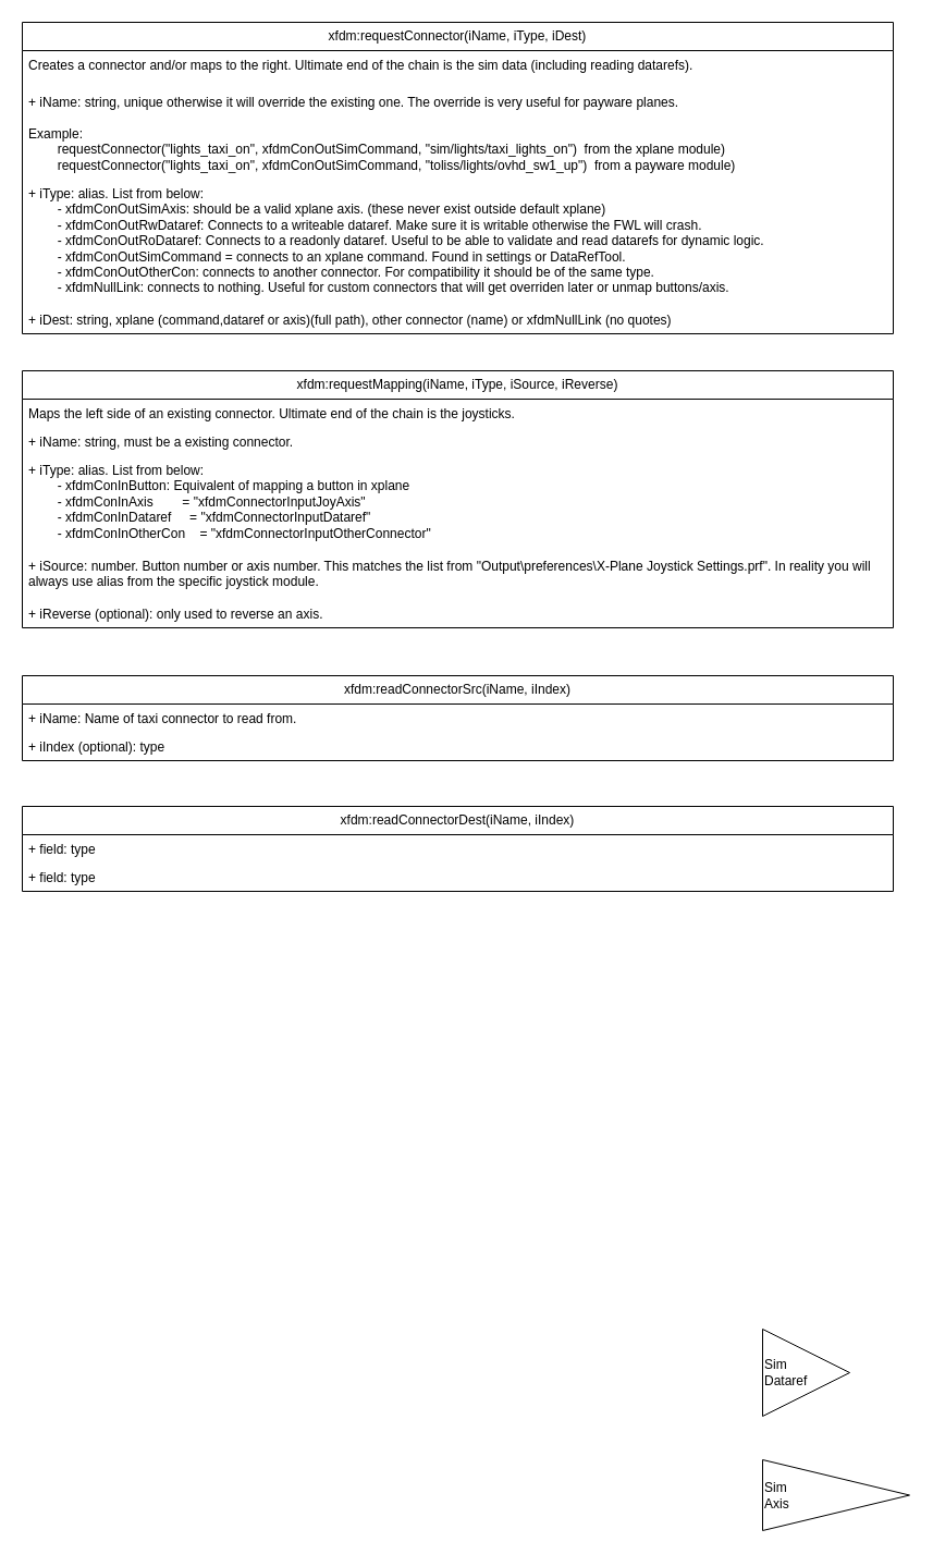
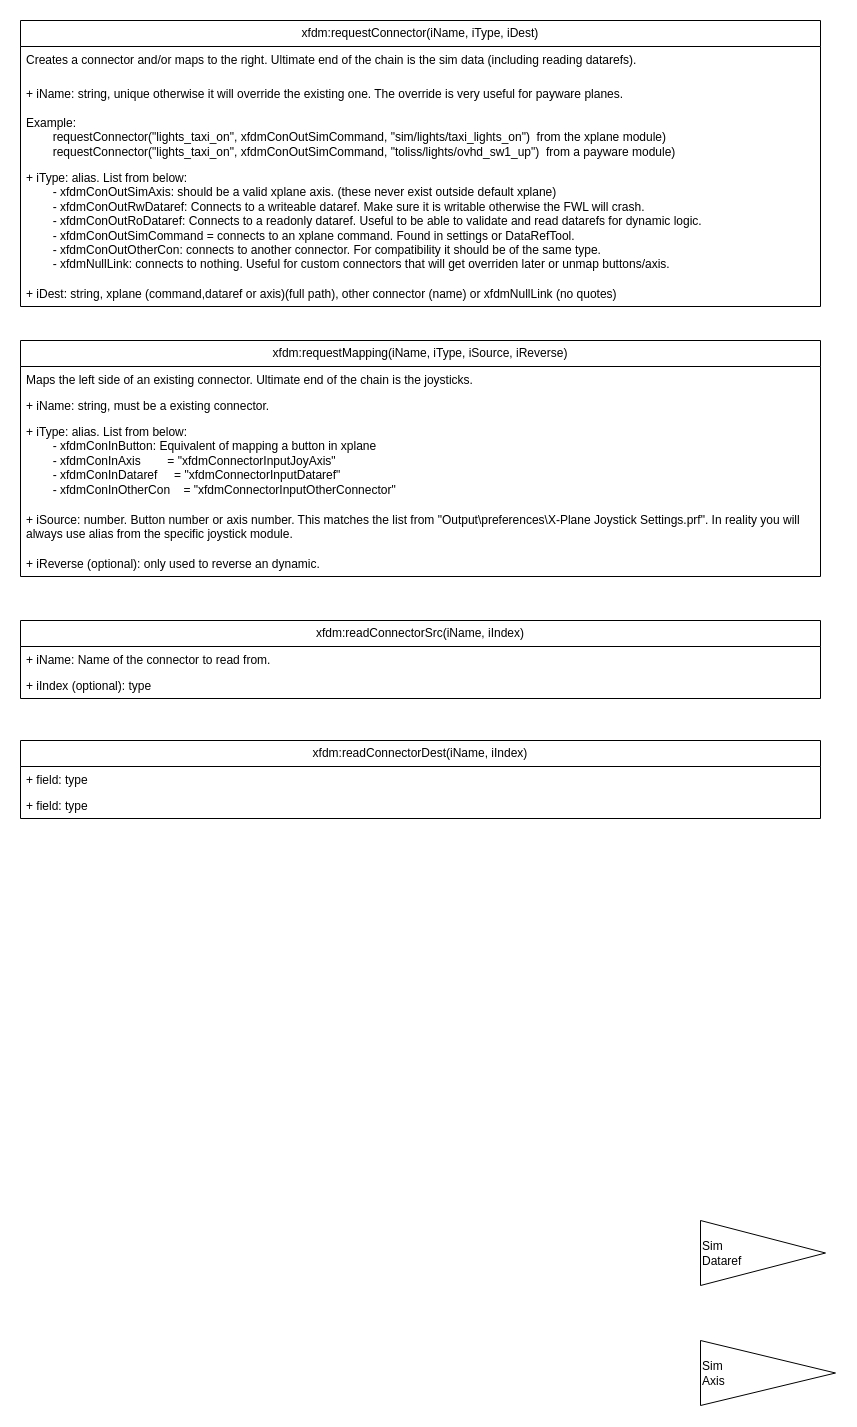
  <mxCell id="0" />
  <mxCell id="1" parent="0" />
  <mxCell id="2" value="xfdm:requestConnector(iName, iType, iDest)" style="swimlane;fontStyle=0;childLayout=stackLayout;horizontal=1;startSize=26;fillColor=none;horizontalStack=0;resizeParent=1;resizeParentMax=0;resizeLast=0;collapsible=1;marginBottom=0;whiteSpace=wrap;html=1;" vertex="1" parent="1"><mxGeometry x="20" y="20" width="800" height="286" as="geometry" /></mxCell>
  <mxCell id="3" value="Creates a connector and/or maps to the right. Ultimate end of the chain is the sim data (including reading datarefs)." style="text;strokeColor=none;fillColor=none;align=left;verticalAlign=top;spacingLeft=4;spacingRight=4;overflow=hidden;rotatable=0;points=[[0,0.5],[1,0.5]];portConstraint=eastwest;whiteSpace=wrap;html=1;" vertex="1" parent="2"><mxGeometry y="26" width="800" height="34" as="geometry" /></mxCell>
  <mxCell id="4" value="+ iName: string, unique otherwise it will override the existing one. The override is very useful for payware planes.&lt;div&gt;&lt;br&gt;&lt;/div&gt;&lt;div&gt;Example:&lt;/div&gt;&lt;div&gt;&lt;span style=&quot;white-space: pre;&quot;&gt;&#09;&lt;/span&gt;requestConnector(&quot;lights_taxi_on&quot;, xfdmConOutSimCommand, &quot;sim/lights/taxi_lights_on&quot;)&amp;nbsp; from the xplane module)&lt;/div&gt;&lt;div&gt;&lt;span style=&quot;white-space: pre;&quot;&gt;&#09;&lt;/span&gt;requestConnector(&quot;lights_taxi_on&quot;, xfdmConOutSimCommand, &quot;toliss/lights/ovhd_sw1_up&quot;)&amp;nbsp; from a payware module)&lt;br&gt;&lt;/div&gt;" style="text;strokeColor=none;fillColor=none;align=left;verticalAlign=top;spacingLeft=4;spacingRight=4;overflow=hidden;rotatable=0;points=[[0,0.5],[1,0.5]];portConstraint=eastwest;whiteSpace=wrap;html=1;" vertex="1" parent="2"><mxGeometry y="60" width="800" height="84" as="geometry" /></mxCell>
  <mxCell id="5" value="+ iType: alias. List from below:&lt;div&gt;&lt;div&gt;&lt;span style=&quot;white-space: pre;&quot;&gt;&#09;&lt;/span&gt;- xfdmConOutSimAxis: should be a valid xplane axis. (these never exist outside default xplane)&lt;/div&gt;&lt;div&gt;&lt;span style=&quot;white-space: pre;&quot;&gt;&#09;&lt;/span&gt;-&amp;nbsp;&lt;span style=&quot;background-color: initial;&quot;&gt;xfdmConOutRwDataref: Connects to a writeable dataref. Make sure it is writable otherwise the FWL will crash.&lt;/span&gt;&lt;/div&gt;&lt;div&gt;&lt;span style=&quot;background-color: initial;&quot;&gt;&lt;span style=&quot;white-space: pre;&quot;&gt;&#09;&lt;/span&gt;-&amp;nbsp;&lt;/span&gt;&lt;span style=&quot;background-color: initial;&quot;&gt;xfdmConOutRoDataref: Connects to a readonly dataref. Useful to be able to validate and read datarefs for dynamic logic.&lt;/span&gt;&lt;/div&gt;&lt;div&gt;&lt;span style=&quot;background-color: initial;&quot;&gt;&lt;span style=&quot;white-space: pre;&quot;&gt;&#09;&lt;/span&gt;- xfdmConOutSimCommand = connects to an xplane command. Found in settings or DataRefTool.&lt;/span&gt;&lt;br&gt;&lt;/div&gt;&lt;div&gt;&lt;span style=&quot;white-space: pre;&quot;&gt;&#09;&lt;/span&gt;- xfdmConOutOtherCon: connects to another connector. For compatibility it should be of the same type.&lt;/div&gt;&lt;div&gt;&lt;span style=&quot;white-space: pre;&quot;&gt;&#09;&lt;/span&gt;- xfdmNullLink: connects to nothing. Useful for custom connectors that will get overriden later or unmap buttons/axis.&lt;/div&gt;&lt;/div&gt;" style="text;strokeColor=none;fillColor=none;align=left;verticalAlign=top;spacingLeft=4;spacingRight=4;overflow=hidden;rotatable=0;points=[[0,0.5],[1,0.5]];portConstraint=eastwest;whiteSpace=wrap;html=1;" vertex="1" parent="2"><mxGeometry y="144" width="800" height="116" as="geometry" /></mxCell>
  <mxCell id="6" value="+ iDest: string, xplane (command,dataref or axis)(full path), other connector (name) or xfdmNullLink (no quotes)" style="text;strokeColor=none;fillColor=none;align=left;verticalAlign=top;spacingLeft=4;spacingRight=4;overflow=hidden;rotatable=0;points=[[0,0.5],[1,0.5]];portConstraint=eastwest;whiteSpace=wrap;html=1;" vertex="1" parent="2"><mxGeometry y="260" width="800" height="26" as="geometry" /></mxCell>
  <mxCell id="7" value="xfdm:requestMapping(iName, iType, iSource, iReverse)" style="swimlane;fontStyle=0;childLayout=stackLayout;horizontal=1;startSize=26;fillColor=none;horizontalStack=0;resizeParent=1;resizeParentMax=0;resizeLast=0;collapsible=1;marginBottom=0;whiteSpace=wrap;html=1;" vertex="1" parent="1"><mxGeometry x="20" y="340" width="800" height="236" as="geometry" /></mxCell>
  <mxCell id="8" value="Maps the left side of an existing connector. Ultimate end of the chain is the joysticks." style="text;strokeColor=none;fillColor=none;align=left;verticalAlign=top;spacingLeft=4;spacingRight=4;overflow=hidden;rotatable=0;points=[[0,0.5],[1,0.5]];portConstraint=eastwest;whiteSpace=wrap;html=1;" vertex="1" parent="7"><mxGeometry y="26" width="800" height="26" as="geometry" /></mxCell>
  <mxCell id="9" value="+ iName: string, must be a existing connector." style="text;strokeColor=none;fillColor=none;align=left;verticalAlign=top;spacingLeft=4;spacingRight=4;overflow=hidden;rotatable=0;points=[[0,0.5],[1,0.5]];portConstraint=eastwest;whiteSpace=wrap;html=1;" vertex="1" parent="7"><mxGeometry y="52" width="800" height="26" as="geometry" /></mxCell>
  <mxCell id="10" value="+ iType: alias. List from below:&lt;div&gt;&lt;div&gt;&lt;span style=&quot;white-space: pre;&quot;&gt;&#09;&lt;/span&gt;- xfdmConInButton: Equivalent of mapping a button in xplane&lt;/div&gt;&lt;div&gt;&lt;span style=&quot;white-space: pre;&quot;&gt;&#09;&lt;/span&gt;- xfdmConInAxis&amp;nbsp; &amp;nbsp; &amp;nbsp; &amp;nbsp; = &quot;xfdmConnectorInputJoyAxis&quot;&lt;/div&gt;&lt;div&gt;&lt;span style=&quot;white-space: pre;&quot;&gt;&#09;&lt;/span&gt;- xfdmConInDataref&amp;nbsp; &amp;nbsp; &amp;nbsp;= &quot;xfdmConnectorInputDataref&quot;&lt;/div&gt;&lt;div&gt;&lt;span style=&quot;white-space: pre;&quot;&gt;&#09;&lt;/span&gt;- xfdmConInOtherCon&amp;nbsp; &amp;nbsp; = &quot;xfdmConnectorInputOtherConnector&quot;&lt;/div&gt;&lt;/div&gt;" style="text;strokeColor=none;fillColor=none;align=left;verticalAlign=top;spacingLeft=4;spacingRight=4;overflow=hidden;rotatable=0;points=[[0,0.5],[1,0.5]];portConstraint=eastwest;whiteSpace=wrap;html=1;" vertex="1" parent="7"><mxGeometry y="78" width="800" height="88" as="geometry" /></mxCell>
  <mxCell id="11" value="+ iSource: number. Button number or axis number. This matches the list from &quot;Output\preferences\X-Plane Joystick Settings.prf&quot;. In reality you will always use alias from the specific joystick module." style="text;strokeColor=none;fillColor=none;align=left;verticalAlign=top;spacingLeft=4;spacingRight=4;overflow=hidden;rotatable=0;points=[[0,0.5],[1,0.5]];portConstraint=eastwest;whiteSpace=wrap;html=1;" vertex="1" parent="7"><mxGeometry y="166" width="800" height="44" as="geometry" /></mxCell>
- <mxCell id="12" value="+ iReverse (optional): only used to reverse an axis." style="text;strokeColor=none;fillColor=none;align=left;verticalAlign=top;spacingLeft=4;spacingRight=4;overflow=hidden;rotatable=0;points=[[0,0.5],[1,0.5]];portConstraint=eastwest;whiteSpace=wrap;html=1;" vertex="1" parent="7"><mxGeometry y="210" width="800" height="26" as="geometry" /></mxCell>
+ <mxCell id="12" value="+ iReverse (optional): only used to reverse an dynamic." style="text;strokeColor=none;fillColor=none;align=left;verticalAlign=top;spacingLeft=4;spacingRight=4;overflow=hidden;rotatable=0;points=[[0,0.5],[1,0.5]];portConstraint=eastwest;whiteSpace=wrap;html=1;" vertex="1" parent="7"><mxGeometry y="210" width="800" height="26" as="geometry" /></mxCell>
  <mxCell id="13" value="&lt;span style=&quot;text-align: left;&quot;&gt;xfdm:readConnectorSrc(iName, iIndex)&lt;/span&gt;" style="swimlane;fontStyle=0;childLayout=stackLayout;horizontal=1;startSize=26;fillColor=none;horizontalStack=0;resizeParent=1;resizeParentMax=0;resizeLast=0;collapsible=1;marginBottom=0;whiteSpace=wrap;html=1;" vertex="1" parent="1"><mxGeometry x="20" y="620" width="800" height="78" as="geometry" /></mxCell>
- <mxCell id="14" value="+ iName: Name of taxi connector to read from." style="text;strokeColor=none;fillColor=none;align=left;verticalAlign=top;spacingLeft=4;spacingRight=4;overflow=hidden;rotatable=0;points=[[0,0.5],[1,0.5]];portConstraint=eastwest;whiteSpace=wrap;html=1;" vertex="1" parent="13"><mxGeometry y="26" width="800" height="26" as="geometry" /></mxCell>
+ <mxCell id="14" value="+ iName: Name of the connector to read from." style="text;strokeColor=none;fillColor=none;align=left;verticalAlign=top;spacingLeft=4;spacingRight=4;overflow=hidden;rotatable=0;points=[[0,0.5],[1,0.5]];portConstraint=eastwest;whiteSpace=wrap;html=1;" vertex="1" parent="13"><mxGeometry y="26" width="800" height="26" as="geometry" /></mxCell>
  <mxCell id="15" value="+ iIndex (optional): type" style="text;strokeColor=none;fillColor=none;align=left;verticalAlign=top;spacingLeft=4;spacingRight=4;overflow=hidden;rotatable=0;points=[[0,0.5],[1,0.5]];portConstraint=eastwest;whiteSpace=wrap;html=1;" vertex="1" parent="13"><mxGeometry y="52" width="800" height="26" as="geometry" /></mxCell>
  <mxCell id="16" value="&lt;span style=&quot;text-align: left;&quot;&gt;xfdm:readConnectorDest(iName, iIndex)&lt;/span&gt;" style="swimlane;fontStyle=0;childLayout=stackLayout;horizontal=1;startSize=26;fillColor=none;horizontalStack=0;resizeParent=1;resizeParentMax=0;resizeLast=0;collapsible=1;marginBottom=0;whiteSpace=wrap;html=1;" vertex="1" parent="1"><mxGeometry x="20" y="740" width="800" height="78" as="geometry" /></mxCell>
  <mxCell id="17" value="+ field: type" style="text;strokeColor=none;fillColor=none;align=left;verticalAlign=top;spacingLeft=4;spacingRight=4;overflow=hidden;rotatable=0;points=[[0,0.5],[1,0.5]];portConstraint=eastwest;whiteSpace=wrap;html=1;" vertex="1" parent="16"><mxGeometry y="26" width="800" height="26" as="geometry" /></mxCell>
  <mxCell id="18" value="+ field: type" style="text;strokeColor=none;fillColor=none;align=left;verticalAlign=top;spacingLeft=4;spacingRight=4;overflow=hidden;rotatable=0;points=[[0,0.5],[1,0.5]];portConstraint=eastwest;whiteSpace=wrap;html=1;" vertex="1" parent="16"><mxGeometry y="52" width="800" height="26" as="geometry" /></mxCell>
- <mxCell id="19" value="Sim&lt;div&gt;Dataref&lt;/div&gt;" style="triangle;whiteSpace=wrap;html=1;align=left;" vertex="1" parent="1"><mxGeometry x="700" y="1220" width="80" height="80" as="geometry" /></mxCell>
+ <mxCell id="19" value="Sim&lt;div&gt;Dataref&lt;/div&gt;" style="triangle;whiteSpace=wrap;html=1;align=left;" vertex="1" parent="1"><mxGeometry x="700" y="1220" width="125" height="65" as="geometry" /></mxCell>
  <mxCell id="20" value="Sim&lt;div&gt;Axis&lt;/div&gt;" style="triangle;whiteSpace=wrap;html=1;align=left;" vertex="1" parent="1"><mxGeometry x="700" y="1340" width="135" height="65" as="geometry" /></mxCell>
